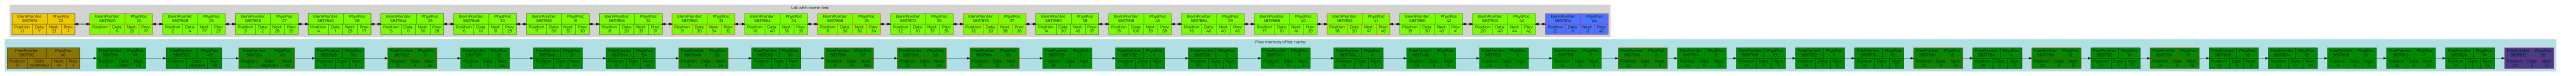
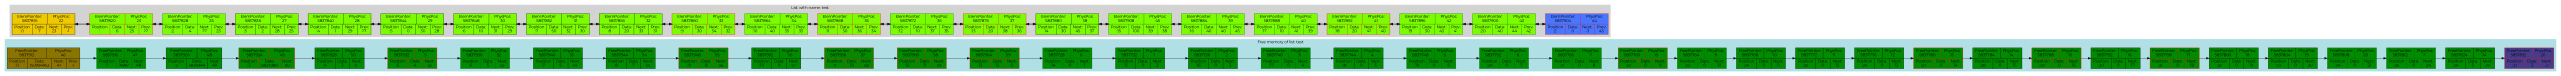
  digraph {
    rankdir=LR
    fontname=Montserrat
    node [fillcolor=green4 shape=record style=filled color=black fontname=Montserrat]
    edge [fontname=Montserrat]
    n1 [fillcolor=gold4 label="{FreePointer:\n5837912 | PhysPos:\n46 } | {Position\n:0 | Data:\n150994953 | Next:\n47 | Prev:\n-1}"]
    n2 [label="{FreePointer:\n5837916 | PhysPos:\n47 } | {Position\n:1 | Data:\n4587 | Next:\n48}" color=darkgreen]
    n3 [label="{FreePointer:\n5837920 | PhysPos:\n48 } | {Position\n:2 | Data:\n5836944 | Next:\n49}"]
    n4 [label="{FreePointer:\n5837924 | PhysPos:\n49 } | {Position\n:3 | Data:\n5837080 | Next:\n50}" color=red]
    n5 [label="{FreePointer:\n5837928 | PhysPos:\n50 } | {Position\n:4 | Data:\n3 | Next:\n51}"]
    n6 [label="{FreePointer:\n5837932 | PhysPos:\n51 } | {Position\n:5 | Data:\n4 | Next:\n52}" color=red]
    n7 [label="{FreePointer:\n5837936 | PhysPos:\n52 } | {Position\n:6 | Data:\n5 | Next:\n53}" color=darkgreen]
    n8 [label="{FreePointer:\n5837940 | PhysPos:\n53 } | {Position\n:7 | Data:\n6 | Next:\n54}"]
    n9 [label="{FreePointer:\n5837944 | PhysPos:\n54 } | {Position\n:8 | Data:\n7 | Next:\n55}"]
    n10 [label="{FreePointer:\n5837948 | PhysPos:\n55 } | {Position\n:9 | Data:\n8 | Next:\n56}" color=red]
    n11 [label="{FreePointer:\n5837952 | PhysPos:\n56 } | {Position\n:10 | Data:\n9 | Next:\n57}"]
    n12 [label="{FreePointer:\n5837956 | PhysPos:\n57 } | {Position\n:11 | Data:\n10 | Next:\n58}" color=red]
    n13 [label="{FreePointer:\n5837960 | PhysPos:\n58 } | {Position\n:12 | Data:\n11 | Next:\n59}" color=red]
    n14 [label="{FreePointer:\n5837964 | PhysPos:\n59 } | {Position\n:13 | Data:\n12 | Next:\n0}" color=red]
    n15 [label="{FreePointer:\n5837728 | PhysPos:\n0 } | {Position\n:14 | Data:\n0 | Next:\n1}" color=darkgreen]
    n16 [label="{FreePointer:\n5837732 | PhysPos:\n1 } | {Position\n:15 | Data:\n0 | Next:\n2}"]
    n17 [label="{FreePointer:\n5837736 | PhysPos:\n2 } | {Position\n:16 | Data:\n0 | Next:\n3}"]
    n18 [label="{FreePointer:\n5837740 | PhysPos:\n3 } | {Position\n:17 | Data:\n0 | Next:\n4}" color=darkgreen]
    n19 [label="{FreePointer:\n5837744 | PhysPos:\n4 } | {Position\n:18 | Data:\n0 | Next:\n5}"]
    n20 [label="{FreePointer:\n5837748 | PhysPos:\n5 } | {Position\n:19 | Data:\n0 | Next:\n6}" color=darkgreen]
    n21 [label="{FreePointer:\n5837752 | PhysPos:\n6 } | {Position\n:20 | Data:\n0 | Next:\n7}" color=darkgreen]
    n22 [label="{FreePointer:\n5837756 | PhysPos:\n7 } | {Position\n:21 | Data:\n0 | Next:\n8}" color=darkgreen]
    n23 [label="{FreePointer:\n5837760 | PhysPos:\n8 } | {Position\n:22 | Data:\n0 | Next:\n9}" color=red]
    n24 [label="{FreePointer:\n5837764 | PhysPos:\n9 } | {Position\n:23 | Data:\n0 | Next:\n10}" color=darkgreen]
    n25 [label="{FreePointer:\n5837768 | PhysPos:\n10 } | {Position\n:24 | Data:\n0 | Next:\n11}"]
    n26 [label="{FreePointer:\n5837772 | PhysPos:\n11 } | {Position\n:25 | Data:\n0 | Next:\n12}"]
    n27 [label="{FreePointer:\n5837776 | PhysPos:\n12 } | {Position\n:26 | Data:\n0 | Next:\n13}"]
    n28 [label="{FreePointer:\n5837780 | PhysPos:\n13 } | {Position\n:27 | Data:\n0 | Next:\n14}" color=red]
    n29 [label="{FreePointer:\n5837784 | PhysPos:\n14 } | {Position\n:28 | Data:\n0 | Next:\n15}"]
    n30 [label="{FreePointer:\n5837788 | PhysPos:\n15 } | {Position\n:29 | Data:\n0 | Next:\n16}" color=red]
    n31 [label="{FreePointer:\n5837792 | PhysPos:\n16 } | {Position\n:30 | Data:\n0 | Next:\n17}"]
    n32 [label="{FreePointer:\n5837796 | PhysPos:\n17 } | {Position\n:31 | Data:\n0 | Next:\n18}" color=red]
    n33 [label="{FreePointer:\n5837800 | PhysPos:\n18 } | {Position\n:32 | Data:\n0 | Next:\n19}"]
    n34 [label="{FreePointer:\n5837804 | PhysPos:\n19 } | {Position\n:33 | Data:\n0 | Next:\n20}"]
    n35 [label="{FreePointer:\n5837808 | PhysPos:\n20 } | {Position\n:34 | Data:\n0 | Next:\n21}" color=darkgreen]
    n36 [label="{FreePointer:\n5837812 | PhysPos:\n21 } | {Position\n:35 | Data:\n0 | Next:\n24}" color=darkgreen]
    n37 [label="{FreePointer:\n5837824 | PhysPos:\n24 } | {Position\n:36 | Data:\n5 | Next:\n26}"]
    n38 [fillcolor=slateblue4 label="{FreePointer:\n5837832 | PhysPos:\n26 } | {Position\n:37 | Data:\n3 | Next:\n-2}" color=red]
    n39 [fillcolor=gold2 label="{ElemPointer:\n5837816 | PhysPos:\n22 } | {Position\n:0 | Data:\n7 | Next:\n23 | Prev:\n-1}"]
    n40 [fillcolor=lawngreen label="{ElemPointer:\n5837820 | PhysPos:\n23 }  | {Position\n:1 | Data:\n6 | Next:\n25 | Prev:\n22}" color=red]
    n41 [fillcolor=lawngreen label="{ElemPointer:\n5837828 | PhysPos:\n25 }  | {Position\n:2 | Data:\n4 | Next:\n27 | Prev:\n23}" color=darkgreen]
    n42 [fillcolor=lawngreen label="{ElemPointer:\n5837836 | PhysPos:\n27 }  | {Position\n:3 | Data:\n2 | Next:\n28 | Prev:\n25}"]
    n43 [fillcolor=lawngreen label="{ElemPointer:\n5837840 | PhysPos:\n28 }  | {Position\n:4 | Data:\n1 | Next:\n29 | Prev:\n27}"]
    n44 [fillcolor=lawngreen label="{ElemPointer:\n5837844 | PhysPos:\n29 }  | {Position\n:5 | Data:\n0 | Next:\n30 | Prev:\n28}"]
    n45 [fillcolor=lawngreen label="{ElemPointer:\n5837848 | PhysPos:\n30 }  | {Position\n:6 | Data:\n10 | Next:\n31 | Prev:\n29}"]
    n46 [fillcolor=lawngreen label="{ElemPointer:\n5837852 | PhysPos:\n31 }  | {Position\n:7 | Data:\n50 | Next:\n32 | Prev:\n30}"]
    n47 [fillcolor=lawngreen label="{ElemPointer:\n5837856 | PhysPos:\n32 }  | {Position\n:8 | Data:\n20 | Next:\n33 | Prev:\n31}"]
    n48 [fillcolor=lawngreen label="{ElemPointer:\n5837860 | PhysPos:\n33 }  | {Position\n:9 | Data:\n30 | Next:\n34 | Prev:\n32}" color=red]
    n49 [fillcolor=lawngreen label="{ElemPointer:\n5837864 | PhysPos:\n34 }  | {Position\n:10 | Data:\n40 | Next:\n35 | Prev:\n33}" color=darkgreen]
    n50 [fillcolor=lawngreen label="{ElemPointer:\n5837868 | PhysPos:\n35 }  | {Position\n:11 | Data:\n50 | Next:\n36 | Prev:\n34}" color=red]
    n51 [fillcolor=lawngreen label="{ElemPointer:\n5837872 | PhysPos:\n36 }  | {Position\n:12 | Data:\n10 | Next:\n37 | Prev:\n35}" color=darkgreen]
    n52 [fillcolor=lawngreen label="{ElemPointer:\n5837876 | PhysPos:\n37 }  | {Position\n:13 | Data:\n20 | Next:\n38 | Prev:\n36}" color=red]
    n53 [fillcolor=lawngreen label="{ElemPointer:\n5837880 | PhysPos:\n38 }  | {Position\n:14 | Data:\n30 | Next:\n45 | Prev:\n37}"]
    n54 [fillcolor=lawngreen label="{ElemPointer:\n5837908 | PhysPos:\n45 }  | {Position\n:15 | Data:\n100 | Next:\n39 | Prev:\n38}" color=darkgreen]
    n55 [fillcolor=lawngreen label="{ElemPointer:\n5837884 | PhysPos:\n39 }  | {Position\n:16 | Data:\n40 | Next:\n40 | Prev:\n45}" color=darkgreen]
    n56 [fillcolor=lawngreen label="{ElemPointer:\n5837888 | PhysPos:\n40 }  | {Position\n:17 | Data:\n10 | Next:\n41 | Prev:\n39}" color=darkgreen]
    n57 [fillcolor=lawngreen label="{ElemPointer:\n5837892 | PhysPos:\n41 }  | {Position\n:18 | Data:\n20 | Next:\n42 | Prev:\n40}" color=red]
    n58 [fillcolor=lawngreen label="{ElemPointer:\n5837896 | PhysPos:\n42 }  | {Position\n:19 | Data:\n30 | Next:\n43 | Prev:\n41}" color=darkgreen]
    n59 [fillcolor=lawngreen label="{ElemPointer:\n5837900 | PhysPos:\n43 }  | {Position\n:20 | Data:\n40 | Next:\n44 | Prev:\n42}" color=darkgreen]
    n60 [fillcolor=royalblue1 label="{ElemPointer:\n5837904 | PhysPos:\n44 }  | {Position\n:21 | Data:\n0 | Next:\n-3 | Prev:\n43}" color=red]
    subgraph cluster_1 {
      color=powderblue
-     label="Free memory of list: name"
+     label="Free memory of list: test"
      style=filled
      n1
      n2
      n3
      n4
      n5
      n6
      n7
      n8
      n9
      n10
      n11
      n12
      n13
      n14
      n15
      n16
      n17
      n18
      n19
      n20
      n21
      n22
      n23
      n24
      n25
      n26
      n27
      n28
      n29
      n30
      n31
      n32
      n33
      n34
      n35
      n36
      n37
      n38
    }
    subgraph cluster_2 {
      color=lightgrey
      label="List with name: test"
      style=filled
      n39
      n40
      n41
      n42
      n43
      n44
      n45
      n46
      n47
      n48
      n49
      n50
      n51
      n52
      n53
      n54
      n55
      n56
      n57
      n58
      n59
      n60
    }
    n1 -> n2
    n2 -> n3
    n3 -> n4
    n4 -> n5
    n5 -> n6
    n6 -> n7
    n7 -> n8
    n8 -> n9
    n9 -> n10
    n10 -> n11
    n11 -> n12
    n12 -> n13
    n13 -> n14
    n14 -> n15
    n15 -> n16
    n16 -> n17
    n17 -> n18
    n18 -> n19
    n19 -> n20
    n20 -> n21
    n21 -> n22
    n22 -> n23
    n23 -> n24
    n24 -> n25
    n25 -> n26
    n26 -> n27
    n27 -> n28
    n28 -> n29
    n29 -> n30
    n30 -> n31
    n31 -> n32
    n32 -> n33
    n33 -> n34
    n34 -> n35
    n35 -> n36
    n36 -> n37
    n37 -> n38
    n39 -> n40 [dir=both style=bold]
    n40 -> n41 [dir=both style=bold]
    n41 -> n42 [dir=both style=bold]
    n42 -> n43 [dir=both style=bold]
    n43 -> n44 [dir=both style=bold]
    n44 -> n45 [dir=both style=bold]
    n45 -> n46 [dir=both style=bold]
    n46 -> n47 [dir=both style=bold]
    n47 -> n48 [dir=both style=bold]
    n48 -> n49 [dir=both style=bold]
    n49 -> n50 [dir=both style=bold]
    n50 -> n51 [dir=both style=bold]
    n51 -> n52 [dir=both style=bold]
    n52 -> n53 [dir=both style=bold]
    n53 -> n54 [dir=both style=bold]
    n54 -> n55 [dir=both style=bold]
    n55 -> n56 [dir=both style=bold]
    n56 -> n57 [dir=both style=bold]
    n57 -> n58 [dir=both style=bold]
    n58 -> n59 [dir=both style=bold]
    n59 -> n60 [dir=both style=bold]
  }
